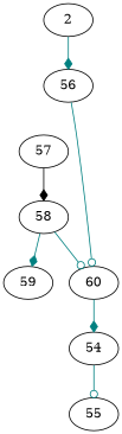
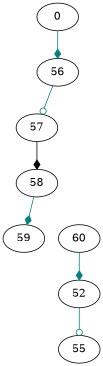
  digraph {
    edge [arrowhead=diamond color=teal]
-   n1 [label=2]
+   n1 [label=0]
    n2 [label=56]
    n3 [label=57]
    n4 [label=58]
    n5 [label=59]
    n6 [label=60]
-   n7 [label=54]
+   n7 [label=52]
    n8 [label=55]
    n1 -> n2
-   n2 -> n6 [arrowhead=odot]
+   n2 -> n3 [arrowhead=odot]
    n3 -> n4 [color=black]
    n4 -> n5
-   n4 -> n6 [arrowhead=odot]
    n6 -> n7
    n7 -> n8 [arrowhead=odot]
  }
